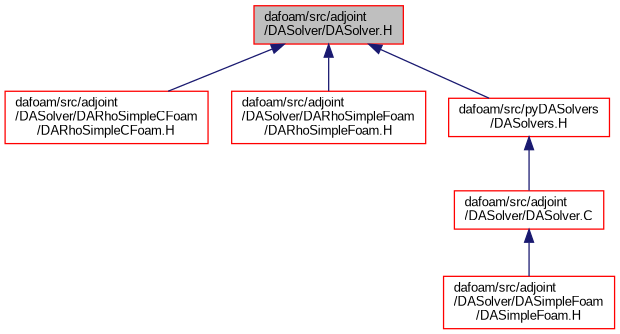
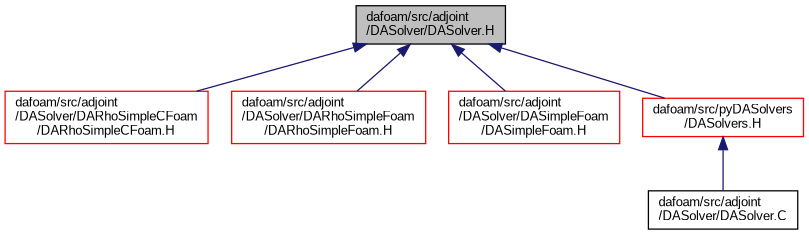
  digraph {
    fontname="Liberation Sans"
    node [color=red fontname="Liberation Sans" fontsize=10 shape=record]
    edge [color=midnightblue dir=back fontname="Liberation Sans" fontsize=10 labelfontname=Helvetica labelfontsize=10 style=solid]
-   n1 [fillcolor=grey75 fontcolor=black height=0.2 label="dafoam/src/adjoint\l/DASolver/DASolver.H" style=filled width=0.4]
+   n1 [color=black fillcolor=grey75 fontcolor=black height=0.2 label="dafoam/src/adjoint\l/DASolver/DASolver.H" style=filled width=0.4]
    n2 [height=0.2 label="dafoam/src/adjoint\l/DASolver/DARhoSimpleCFoam\l/DARhoSimpleCFoam.H" width=0.4]
    n3 [height=0.2 label="dafoam/src/adjoint\l/DASolver/DARhoSimpleFoam\l/DARhoSimpleFoam.H" width=0.4]
    n4 [height=0.2 label="dafoam/src/adjoint\l/DASolver/DASimpleFoam\l/DASimpleFoam.H" width=0.4]
    n5 [height=0.2 label="dafoam/src/pyDASolvers\l/DASolvers.H" width=0.4]
-   n6 [height=0.2 label="dafoam/src/adjoint\l/DASolver/DASolver.C" width=0.4]
+   n6 [color=black height=0.2 label="dafoam/src/adjoint\l/DASolver/DASolver.C" width=0.4]
    n1 -> n2
    n1 -> n3
-   n6 -> n4
+   n1 -> n4
    n1 -> n5
    n5 -> n6
  }
